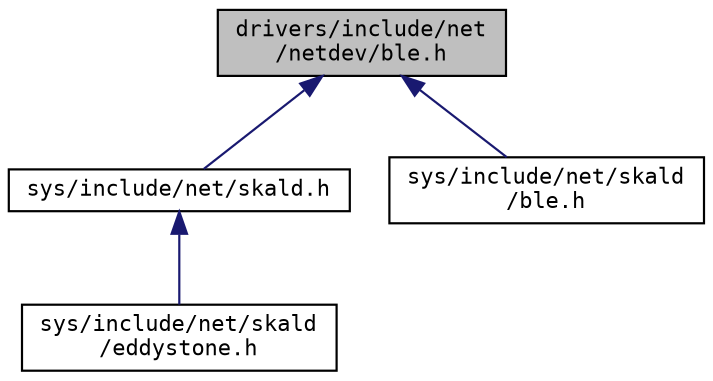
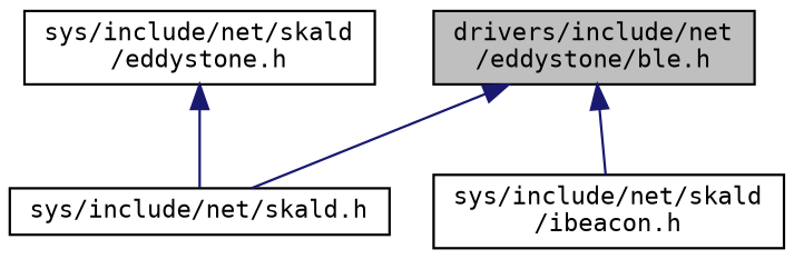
  digraph {
    fontname="DejaVu Sans Mono"
    node [color=black fillcolor=white fontname="DejaVu Sans Mono" fontsize=10 shape=record style=filled]
    edge [color=midnightblue dir=back fontname="DejaVu Sans Mono" fontsize=10 labelfontname=Helvetica labelfontsize=10 style=solid]
-   n1 [fillcolor=grey75 fontcolor=black height=0.2 label="drivers/include/net\l/netdev/ble.h" width=0.4]
+   n1 [fillcolor=grey75 fontcolor=black height=0.2 label="drivers/include/net\l/eddystone/ble.h" width=0.4]
    n2 [height=0.2 label="sys/include/net/skald.h" width=0.4]
-   n3 [height=0.2 label="sys/include/net/skald\l/ble.h" width=0.4]
+   n3 [height=0.2 label="sys/include/net/skald\l/ibeacon.h" width=0.4]
    n4 [height=0.2 label="sys/include/net/skald\l/eddystone.h" width=0.4]
    n1 -> n2
    n1 -> n3
-   n2 -> n4
+   n4 -> n2
  }
